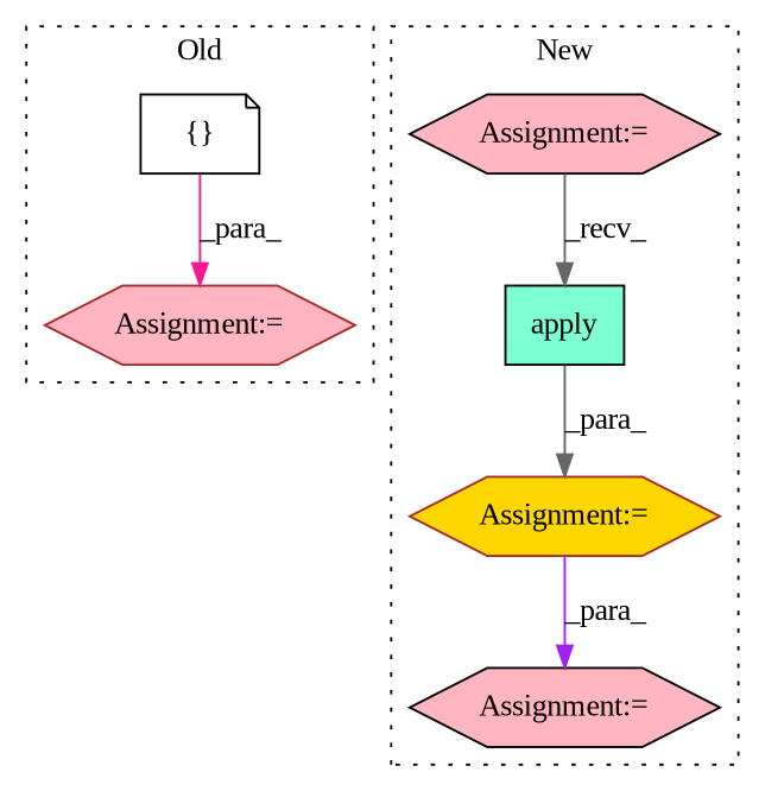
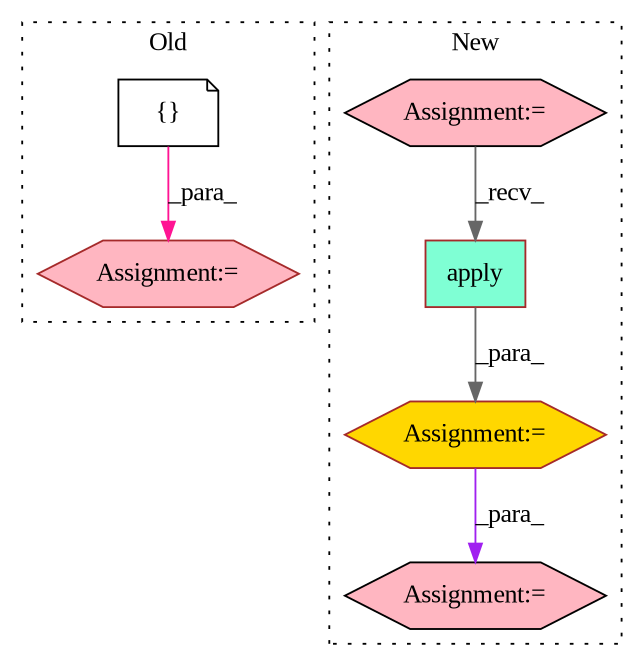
  digraph {
    fontname="Liberation Serif"
    node [a=7 l=2 shape=hexagon style=filled fillcolor=lightpink color=black fontname="Liberation Serif"]
    edge [color=gray40 fontname="Liberation Serif"]
    n1 [a=4 l="1,1" label="{}" s="3487,3512" shape=note fillcolor=white]
    n2 [label="Assignment:=" s=3445 color=brown]
-   n3 [a=32 l="6,1" label=apply s="3329,3420" shape=box fillcolor=aquamarine]
+   n3 [a=32 l="6,1" label=apply s="3329,3420" shape=box fillcolor=aquamarine color=brown]
    n4 [l=1 label="Assignment:=" s=3320 fillcolor=gold color=brown]
    n5 [label="Assignment:=" s=3614]
    n6 [l=1 label="Assignment:=" s=3251]
    subgraph cluster_1 {
      label=Old
      style=dotted
      n1
      n2
    }
    subgraph cluster_2 {
      label=New
      style=dotted
      n3
      n4
      n5
      n6
    }
    n1 -> n2 [label=_para_ color=deeppink]
    n3 -> n4 [label=_para_]
    n4 -> n5 [label=_para_ color=purple]
    n6 -> n3 [label=_recv_]
  }
